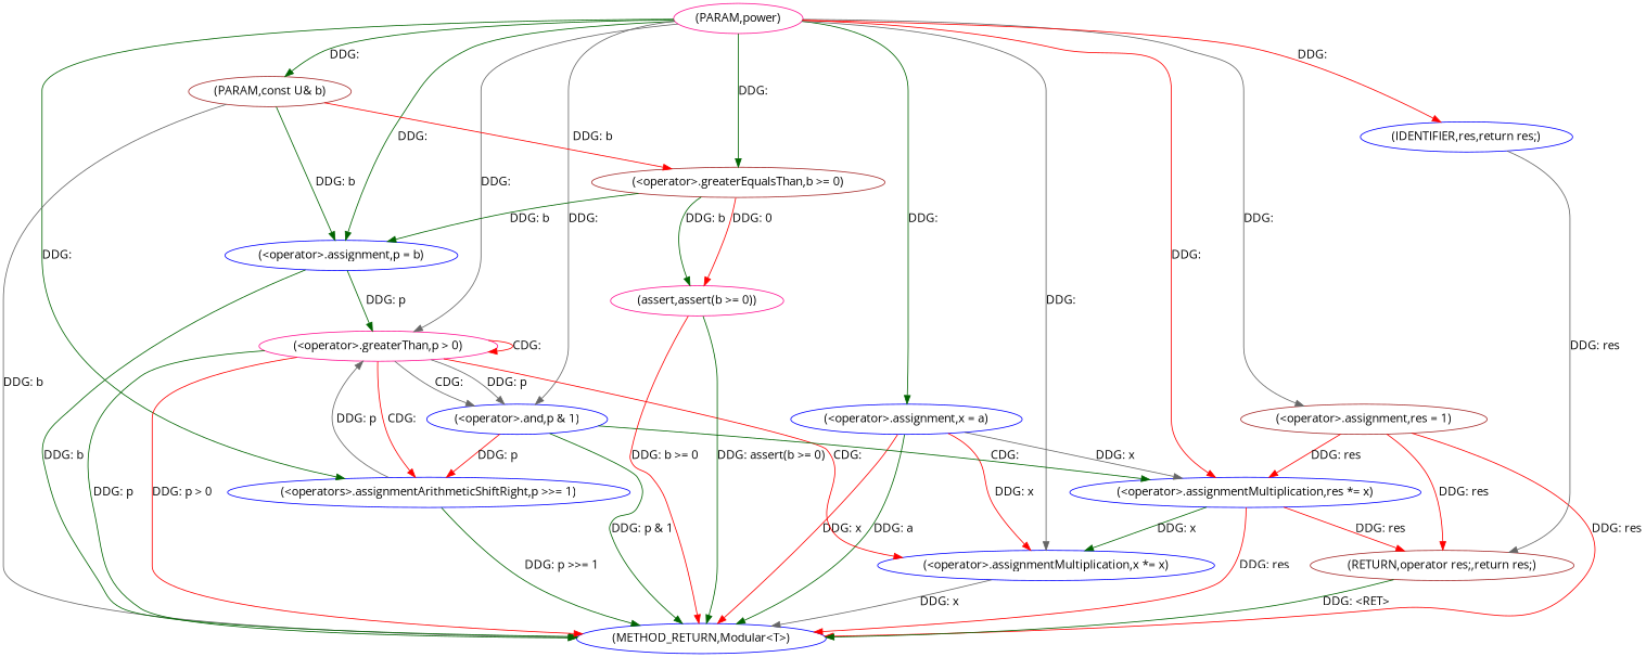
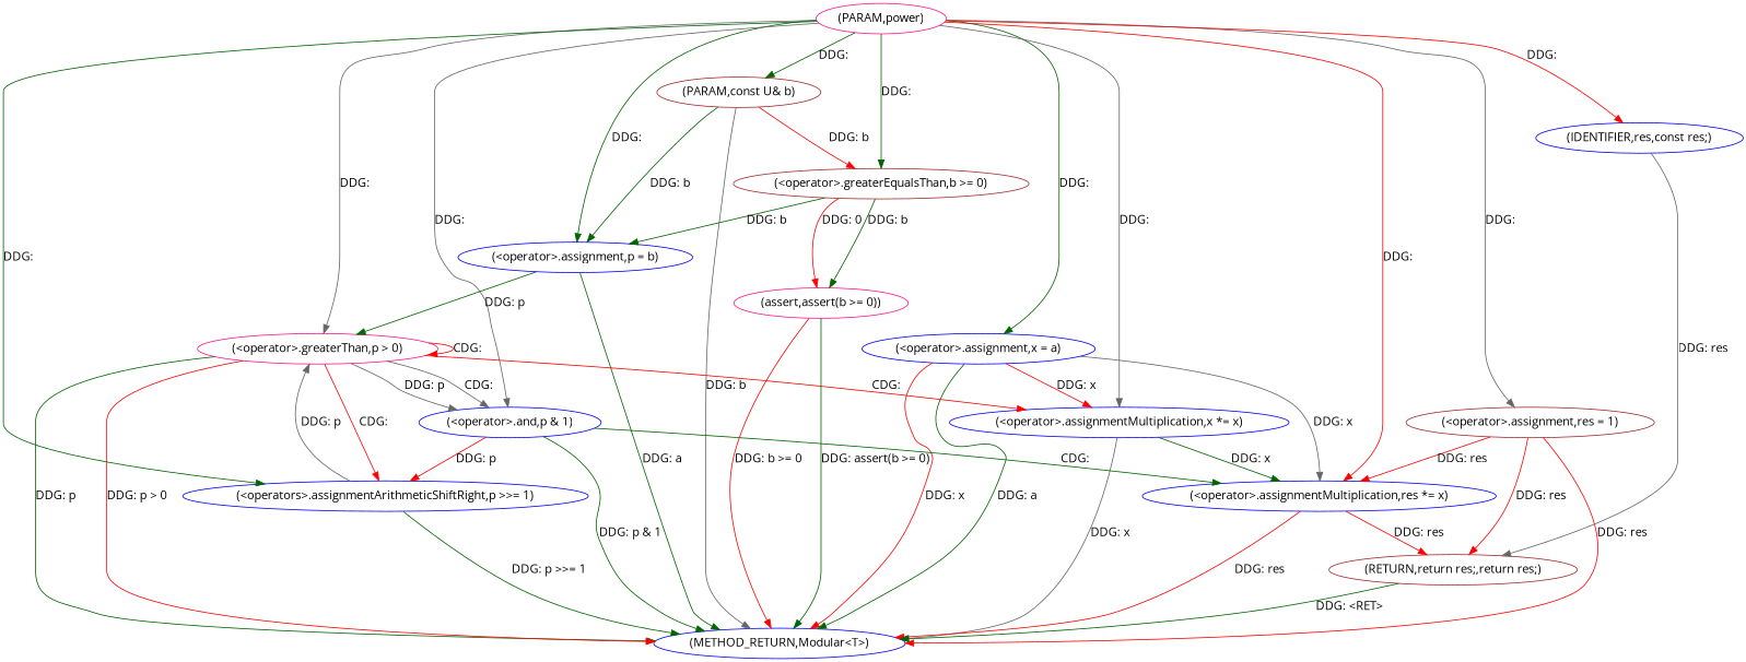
  digraph {
    fontname="Open Sans"
    node [color=blue fontname="Open Sans"]
    edge [color=darkgreen fontname="Open Sans"]
    n1 [color=deeppink label="(PARAM,power)"]
    n2 [color=brown label="(PARAM,const U& b)"]
    n3 [label="(<operator>.assignment,x = a)"]
    n4 [color=brown label="(<operator>.assignment,res = 1)"]
    n5 [label="(<operator>.assignment,p = b)"]
    n6 [color=deeppink label="(<operator>.greaterThan,p > 0)"]
-   n7 [label="(IDENTIFIER,res,return res;)"]
+   n7 [label="(IDENTIFIER,res,const res;)"]
    n8 [color=brown label="(<operator>.greaterEqualsThan,b >= 0)"]
    n9 [label="(<operator>.assignmentMultiplication,x *= x)"]
    n10 [label="(<operators>.assignmentArithmeticShiftRight,p >>= 1)"]
    n11 [label="(<operator>.and,p & 1)"]
    n12 [label="(<operator>.assignmentMultiplication,res *= x)"]
    n13 [label="(METHOD_RETURN,Modular<T>)"]
-   n14 [color=brown label="(RETURN,operator res;,return res;)"]
+   n14 [color=brown label="(RETURN,return res;,return res;)"]
    n15 [color=deeppink label="(assert,assert(b >= 0))"]
    n1 -> n2 [label="DDG: "]
    n1 -> n3 [label="DDG: "]
    n1 -> n4 [color=gray40 label="DDG: "]
    n1 -> n5 [label="DDG: "]
    n1 -> n6 [color=gray40 label="DDG: "]
    n1 -> n7 [color=red label="DDG: "]
    n1 -> n8 [label="DDG: "]
    n1 -> n9 [color=gray40 label="DDG: "]
    n1 -> n10 [label="DDG: "]
    n1 -> n11 [color=gray40 label="DDG: "]
    n1 -> n12 [color=red label="DDG: "]
    n2 -> n5 [label="DDG: b"]
    n2 -> n8 [color=red label="DDG: b"]
    n2 -> n13 [color=gray40 label="DDG: b"]
    n3 -> n9 [color=red label="DDG: x"]
    n3 -> n12 [color=gray40 label="DDG: x"]
    n3 -> n13 [color=red label="DDG: x"]
    n3 -> n13 [label="DDG: a"]
    n4 -> n12 [color=red label="DDG: res"]
    n4 -> n13 [color=red label="DDG: res"]
    n4 -> n14 [color=red label="DDG: res"]
    n5 -> n6 [label="DDG: p"]
-   n5 -> n13 [label="DDG: b"]
+   n5 -> n13 [label="DDG: a"]
    n6 -> n6 [color=red label="CDG: "]
    n6 -> n9 [color=red label="CDG: "]
    n6 -> n10 [color=red label="CDG: "]
    n6 -> n11 [color=gray40 label="DDG: p"]
    n6 -> n11 [color=gray40 label="CDG: "]
    n6 -> n13 [label="DDG: p"]
    n6 -> n13 [color=red label="DDG: p > 0"]
    n7 -> n14 [color=gray40 label="DDG: res"]
    n8 -> n5 [label="DDG: b"]
    n8 -> n15 [color=red label="DDG: 0"]
    n8 -> n15 [label="DDG: b"]
-   n12 -> n9 [label="DDG: x"]
+   n9 -> n12 [label="DDG: x"]
    n9 -> n13 [color=gray40 label="DDG: x"]
    n10 -> n6 [color=gray40 label="DDG: p"]
    n10 -> n13 [label="DDG: p >>= 1"]
    n11 -> n10 [color=red label="DDG: p"]
    n11 -> n12 [label="CDG: "]
    n11 -> n13 [label="DDG: p & 1"]
    n12 -> n13 [color=red label="DDG: res"]
    n12 -> n14 [color=red label="DDG: res"]
    n14 -> n13 [label="DDG: <RET>"]
    n15 -> n13 [color=red label="DDG: b >= 0"]
    n15 -> n13 [label="DDG: assert(b >= 0)"]
  }
